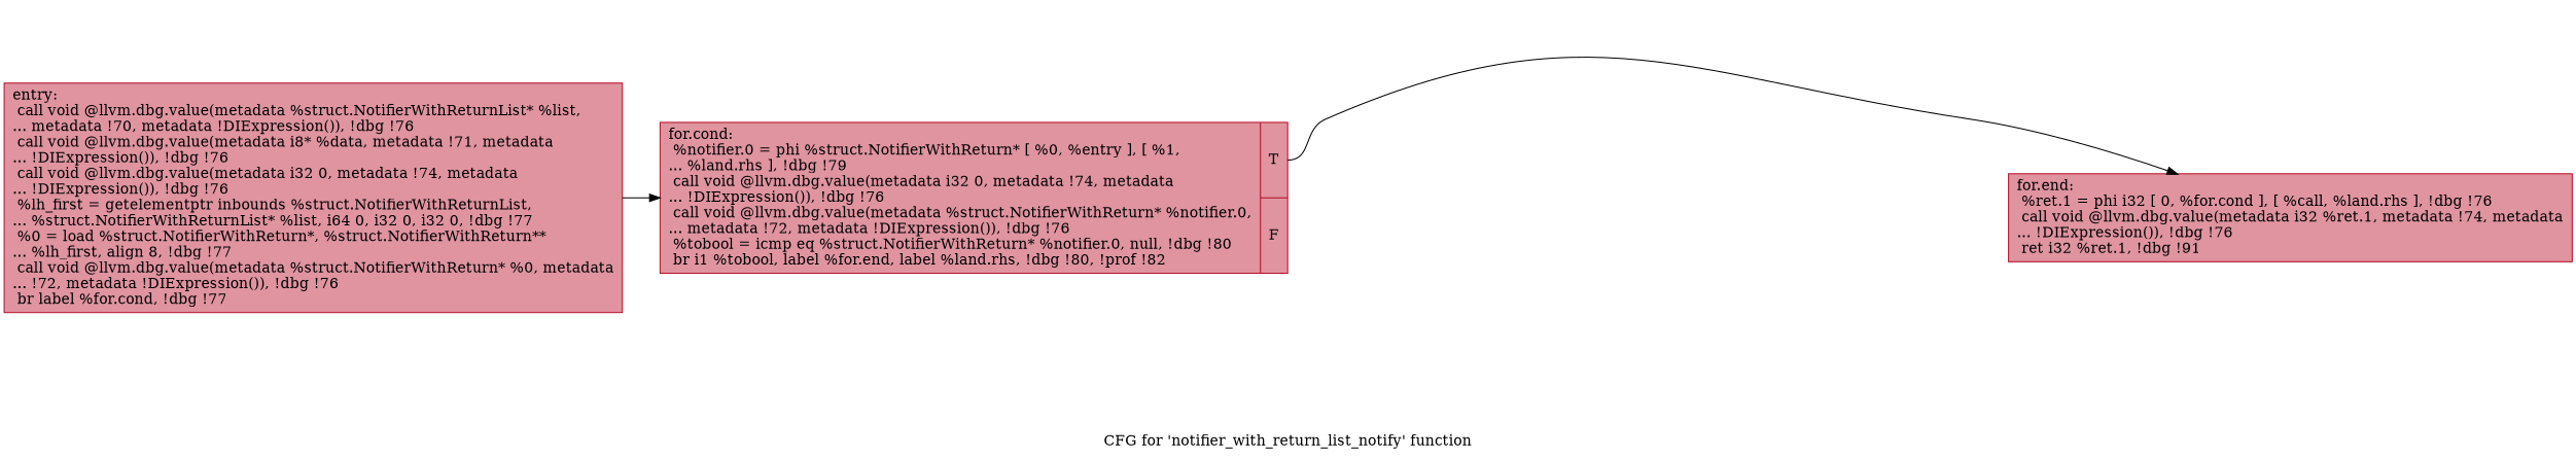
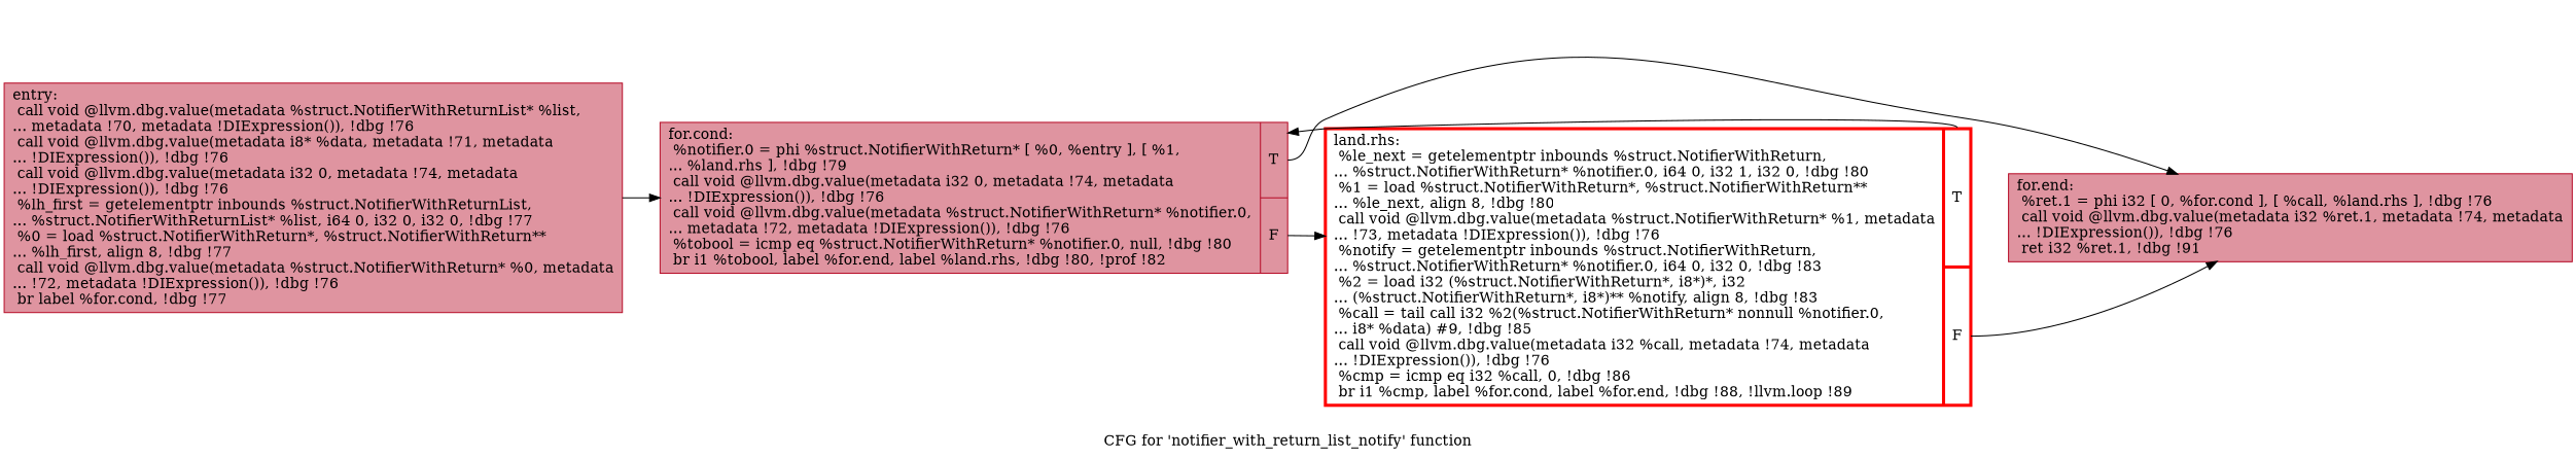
  digraph {
    label="CFG for 'notifier_with_return_list_notify' function"
    rankdir=LR
    node [color="#b70d28ff" fillcolor="#b70d2870" shape=record style=filled]
    edge [tailport=s0]
    n1 [label="{entry:\l  call void @llvm.dbg.value(metadata %struct.NotifierWithReturnList* %list,\l... metadata !70, metadata !DIExpression()), !dbg !76\l  call void @llvm.dbg.value(metadata i8* %data, metadata !71, metadata\l... !DIExpression()), !dbg !76\l  call void @llvm.dbg.value(metadata i32 0, metadata !74, metadata\l... !DIExpression()), !dbg !76\l  %lh_first = getelementptr inbounds %struct.NotifierWithReturnList,\l... %struct.NotifierWithReturnList* %list, i64 0, i32 0, i32 0, !dbg !77\l  %0 = load %struct.NotifierWithReturn*, %struct.NotifierWithReturn**\l... %lh_first, align 8, !dbg !77\l  call void @llvm.dbg.value(metadata %struct.NotifierWithReturn* %0, metadata\l... !72, metadata !DIExpression()), !dbg !76\l  br label %for.cond, !dbg !77\l}"]
    n2 [label="{for.cond:                                         \l  %notifier.0 = phi %struct.NotifierWithReturn* [ %0, %entry ], [ %1,\l... %land.rhs ], !dbg !79\l  call void @llvm.dbg.value(metadata i32 0, metadata !74, metadata\l... !DIExpression()), !dbg !76\l  call void @llvm.dbg.value(metadata %struct.NotifierWithReturn* %notifier.0,\l... metadata !72, metadata !DIExpression()), !dbg !76\l  %tobool = icmp eq %struct.NotifierWithReturn* %notifier.0, null, !dbg !80\l  br i1 %tobool, label %for.end, label %land.rhs, !dbg !80, !prof !82\l|{<s0>T|<s1>F}}"]
    n3 [label="{for.end:                                          \l  %ret.1 = phi i32 [ 0, %for.cond ], [ %call, %land.rhs ], !dbg !76\l  call void @llvm.dbg.value(metadata i32 %ret.1, metadata !74, metadata\l... !DIExpression()), !dbg !76\l  ret i32 %ret.1, !dbg !91\l}"]
+   n4 [color=red label="{land.rhs:                                         \l  %le_next = getelementptr inbounds %struct.NotifierWithReturn,\l... %struct.NotifierWithReturn* %notifier.0, i64 0, i32 1, i32 0, !dbg !80\l  %1 = load %struct.NotifierWithReturn*, %struct.NotifierWithReturn**\l... %le_next, align 8, !dbg !80\l  call void @llvm.dbg.value(metadata %struct.NotifierWithReturn* %1, metadata\l... !73, metadata !DIExpression()), !dbg !76\l  %notify = getelementptr inbounds %struct.NotifierWithReturn,\l... %struct.NotifierWithReturn* %notifier.0, i64 0, i32 0, !dbg !83\l  %2 = load i32 (%struct.NotifierWithReturn*, i8*)*, i32\l... (%struct.NotifierWithReturn*, i8*)** %notify, align 8, !dbg !83\l  %call = tail call i32 %2(%struct.NotifierWithReturn* nonnull %notifier.0,\l... i8* %data) #9, !dbg !85\l  call void @llvm.dbg.value(metadata i32 %call, metadata !74, metadata\l... !DIExpression()), !dbg !76\l  %cmp = icmp eq i32 %call, 0, !dbg !86\l  br i1 %cmp, label %for.cond, label %for.end, !dbg !88, !llvm.loop !89\l|{<s0>T|<s1>F}}" penwidth=3.0 fillcolor="" style=""]
    n1 -> n2 [tailport=""]
    n2 -> n3
+   n2 -> n4 [tailport=s1]
+   n4 -> n2
+   n4 -> n3 [tailport=s1]
  }
